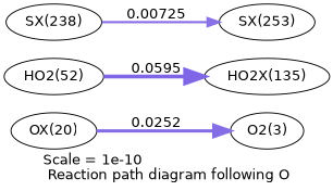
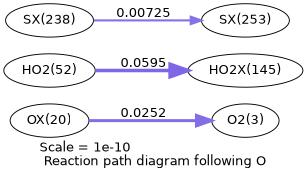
  digraph {
    fontname=Helvetica
    label="Scale = 1e-10\l Reaction path diagram following O"
    rankdir=LR
    node [fontname=Helvetica]
    edge [fontname=Helvetica]
    n1 [label="OX(20)"]
    n2 [label="O2(3)"]
    n3 [label="HO2(52)"]
-   n4 [label="HO2X(135)"]
+   n4 [label="HO2X(145)"]
    n5 [label="SX(238)"]
    n6 [label="SX(253)"]
    n1 -> n2 [arrowsize=1.61 color="0.7, 0.525, 0.9" label=" 0.0252" penwidth=3.23]
    n3 -> n4 [arrowsize=1.92 color="0.7, 0.556, 0.9" label=" 0.0595" penwidth=3.83]
    n5 -> n6 [arrowsize=1.14 color="0.7, 0.507, 0.9" label=" 0.00725" penwidth=2.28]
  }
